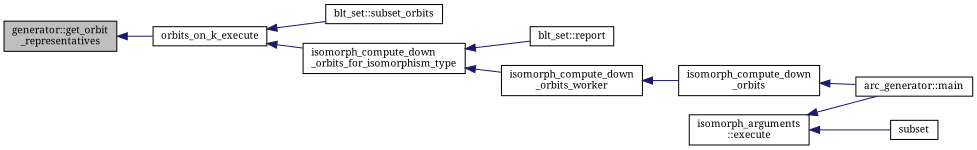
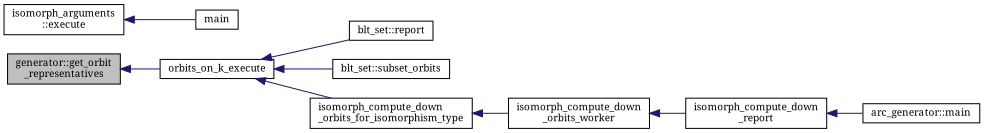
  digraph {
    fontname="Noto Serif"
    rankdir=LR
    node [color=black fillcolor=white fontname="Noto Serif" fontsize=10 shape=record style=filled]
    edge [color=midnightblue dir=back fontname="Noto Serif" fontsize=10 labelfontname=Helvetica labelfontsize=10 style=solid]
    n1 [fillcolor=grey75 fontcolor=black height=0.2 label="generator::get_orbit\l_representatives" width=0.4]
    n2 [height=0.2 label=orbits_on_k_execute width=0.4]
    n3 [height=0.2 label="blt_set::report" width=0.4]
    n4 [height=0.2 label="blt_set::subset_orbits" width=0.4]
    n5 [height=0.2 label="isomorph_compute_down\l_orbits_for_isomorphism_type" width=0.4]
    n6 [height=0.2 label="isomorph_compute_down\l_orbits_worker" width=0.4]
-   n7 [height=0.2 label="isomorph_compute_down\l_orbits" width=0.4]
+   n7 [height=0.2 label="isomorph_compute_down\l_report" width=0.4]
    n8 [height=0.2 label="arc_generator::main" width=0.4]
    n9 [height=0.2 label="isomorph_arguments\l::execute" width=0.4]
-   n10 [height=0.2 label=subset width=0.4]
+   n10 [height=0.2 label=main width=0.4]
    n1 -> n2
-   n5 -> n3
+   n2 -> n3
    n2 -> n4
    n2 -> n5
    n5 -> n6
    n6 -> n7
    n7 -> n8
-   n9 -> n8
    n9 -> n10
  }
